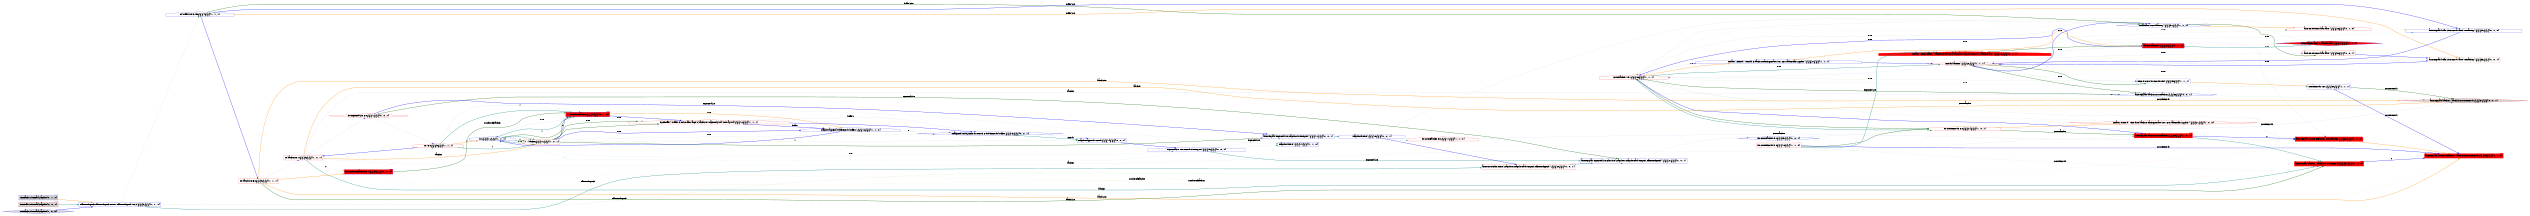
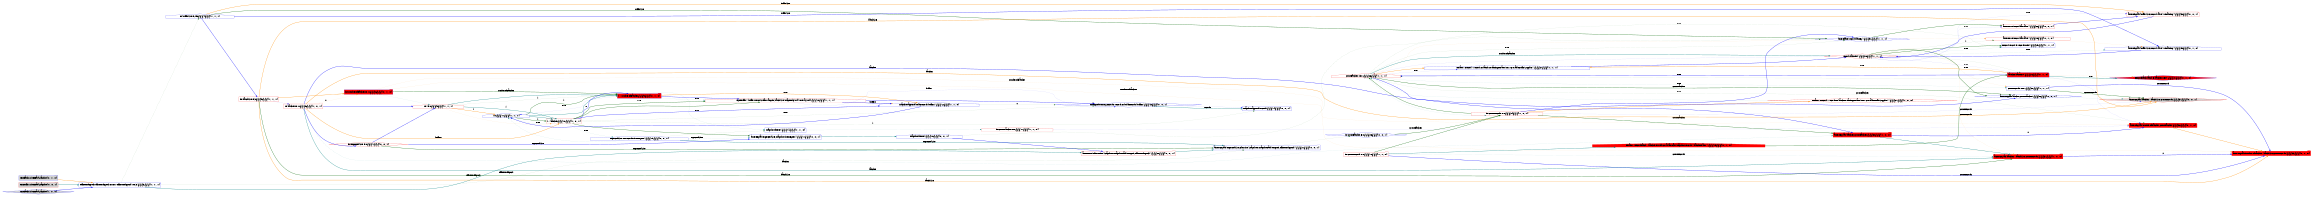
  digraph {
    rankdir=LR
    node [color=blue fillcolor=white shape=folder style=filled]
    edge [color=blue style=bold]
    n1 [label="Record record = records.next()@@@29@@@['1', '1', '1']" shape=note]
    n2 [label="countRecords += 1@@@30@@@['1', '1', '1']"]
    n3 [color=red fillcolor=red label="assertEquals(numberOfBatches * batchSize,countRecords)@@@33@@@['0', '1', '0']"]
    n4 [color=red fillcolor=lightgray label="assertEquals(batches * batchSize,countRecords)@@@37@@@['0', '0', '1']" shape=diamond]
    n5 [fillcolor=red label="RecordBatch batch = batches.next()@@@21@@@['0', '1', '0']" shape=diamond]
    n6 [color=red label="countBatches += 1@@@26@@@['1', '1', '1']" shape=house]
    n7 [color=red fillcolor=red label="assertEquals(numberOfBatches,countBatches)@@@32@@@['0', '1', '0']" shape=note]
    n8 [label="Iterator<Record> records = batch.streamingIterator(new GrowableBufferSupplier())@@@27@@@['1', '1', '1']" shape=house]
    n9 [color=red label="records.hasNext()@@@28@@@['1', '1', '1']" shape=diamond]
    n10 [color=red fillcolor=red label="assertEquals(batches,countBatches)@@@30@@@['1', '0', '0']"]
    n11 [label="assertEquals(batches,countBatches)@@@36@@@['0', '0', '1']" shape=diamond]
    n12 [label="assertFalse(record.hasKey())@@@31@@@['1', '1', '1']" shape=diamond]
    n13 [color=red label="int countRecords = 0@@@24@@@['1', '0', '1']" shape=house]
    n14 [fillcolor=lightgray label="testBatchWriteReadSnapshot['0', '1', '0']"]
    n15 [label="OffsetAndEpoch offsetAndEpoch = new OffsetAndEpoch(10L,3)@@@3@@@['1', '1', '1']" shape=note]
    n16 [label="int bufferSize = 256@@@4@@@['1', '1', '1']" shape=house]
    n17 [color=red label="assertTrue(Files.exists(Snapshots.snapshotPath(tempDir,offsetAndEpoch)))@@@20@@@['0', '0', '1']"]
    n18 [label="assertEquals(expectedSize,Files.size(Snapshots.snapshotPath(tempDir,offsetAndEpoch)))@@@21@@@['0', '0', '1']"]
    n19 [label="snapshot.append(records)@@@14@@@['0', '0', '1']" shape=note]
    n20 [label="expectedSize += records.sizeInBytes()@@@15@@@['0', '0', '1']" shape=house]
    n21 [label="i++@@@11@@@['1', '1', '1']" shape=house]
    n22 [label="snapshot.freeze()@@@14@@@['1', '1', '0']" shape=note]
    n23 [label="assertEquals(expectedSize,snapshot.sizeInBytes())@@@17@@@['0', '0', '1']" shape=note]
    n24 [color=red fillcolor=lightgray label="testBufferWriteReadSnapshot['0', '0', '1']"]
    n25 [fillcolor=red label="batches.hasNext()@@@20@@@['0', '1', '0']" shape=note]
    n26 [color=red fillcolor=red label="assertEquals(batches * batchSize,countRecords)@@@31@@@['1', '0', '0']"]
    n27 [color=red label="assertTrue(record.hasValue())@@@32@@@['0', '0', '1']"]
    n28 [color=red label="assertEquals(bufferSize,record.value().remaining())@@@33@@@['0', '0', '1']" shape=note]
    n29 [label="assertEquals(bufferSize,record.value().remaining())@@@29@@@['0', '1', '0']" shape=house]
    n30 [color=red label="assertTrue(record.hasValue())@@@28@@@['0', '1', '0']" shape=house]
    n31 [color=red label="int countBatches = 0@@@17@@@['1', '1', '0']" shape=house]
    n32 [color=red label="int countRecords = 0@@@18@@@['1', '1', '0']"]
    n33 [color=red fillcolor=red label="Iterator<RecordBatch> batches = Utils.covariantCast(snapshot.records().batchIterator())@@@19@@@['0', '1', '0']" shape=house]
    n34 [fillcolor=lightgray label="testBatchWriteReadSnapshot['1', '0', '0']" shape=diamond]
    n35 [color=red label="int batches = 10@@@6@@@['1', '0', '1']"]
    n36 [fillcolor=red label="int numberOfBatches = 10@@@6@@@['0', '1', '0']"]
    n37 [color=red label="int i = 0@@@9@@@['1', '1', '1']" shape=house]
    n38 [color=red label="int expectedSize = 0@@@7@@@['0', '0', '1']" shape=diamond]
    n39 [color=red label="i < batches@@@10@@@['1', '0', '1']"]
    n40 [fillcolor=red label="i < numberOfBatches@@@9@@@['0', '1', '0']"]
    n41 [label="snapshot.append(buildRecords(buffers))@@@12@@@['1', '1', '0']" shape=house]
    n42 [label="UnalignedMemoryRecords records = buildRecords(buffers)@@@13@@@['0', '0', '1']" shape=diamond]
    n43 [color=red label="ByteBuffer(( buffers = IntStream.range(0,batchSize).mapToObj(null).toArray(null)@@@12@@@['1', '1', '1']" shape=house]
    n44 [color=red label="int batchSize = 3@@@5@@@['1', '1', '1']" shape=note]
    n45 [color=red label="Iterator<Record> records = batch.streamingIterator(new GrowableBufferSupplier())@@@21@@@['1', '0', '0']" shape=diamond]
    n46 [label="int countBatches = 0@@@23@@@['0', '0', '1']" shape=diamond]
    n47 [label="snapshot.freeze()@@@18@@@['0', '0', '1']" shape=house]
-   n1 -> n2 [color=darkorange]
    n2 -> n3 [label=countRecords]
    n2 -> n4 [color=darkgreen label=countRecords]
    n5 -> n6 [color=darkgreen style=dotted]
    n6 -> n1 [color=darkgreen label=true style=dotted]
    n6 -> n2 [color=teal label=true style=dotted]
    n6 -> n7 [color=darkgreen label=countBatches style=dotted]
    n6 -> n8 [label=true style=dotted]
    n6 -> n8 [color=darkorange]
-   n6 -> n9 [color=teal label=true]
+   n6 -> n9 [color=teal label=numberOfBatches]
    n6 -> n10
-   n6 -> n11 [color=darkgreen label=expectedSize]
+   n6 -> n11 [color=darkgreen label=countBatches]
    n6 -> n12 [color=darkgreen label=true style=dotted]
-   n6 -> n13 [color=teal]
+   n6 -> n13 [color=teal style=dotted]
    n7 -> n3 [color=darkorange]
    n8 -> n9
    n9 -> n1 [color=darkgreen]
    n9 -> n1 [color=teal label=true style=dotted]
    n9 -> n2 [color=darkorange label=true style=dotted]
    n9 -> n6 [style=dotted]
    n9 -> n11 [color=darkgreen]
-   n9 -> n12 [label=true]
+   n13 -> n12 [label=true]
    n9 -> n25 [color=darkgreen style=dotted]
    n9 -> n26 [color=darkorange label=countRecords style=dotted]
    n9 -> n27 [label=true style=dotted]
    n9 -> n28 [label=true style=dotted]
    n9 -> n29 [color=teal label=true style=dotted]
-   n9 -> n30 [color=darkgreen label=true style=dotted]
+   n9 -> n30 [color=darkgreen label=i style=dotted]
    n10 -> n7 [label=0]
    n10 -> n26 [color=teal]
    n11 -> n4 [color=teal style=dotted]
    n12 -> n6 [color=darkorange style=dotted]
    n12 -> n27 [color=darkgreen]
-   n12 -> n30 [color=darkorange]
+   n12 -> n30 [color=darkorange style=dotted]
    n13 -> n4 [label=countRecords style=dotted]
    n13 -> n6 [color=darkgreen]
    n13 -> n10 [color=darkgreen label=countBatches]
    n13 -> n45 [color=darkorange]
    n14 -> n15 [color=darkorange]
    n15 -> n16 [color=darkgreen style=dotted]
    n15 -> n17 [color=teal label=offsetAndEpoch]
    n15 -> n18 [color=darkgreen label=offsetAndEpoch style=dotted]
    n16 -> n12 [color=darkgreen label=bufferSize]
    n16 -> n28 [color=darkorange label=bufferSize]
    n16 -> n29 [label=bufferSize]
    n16 -> n44
    n17 -> n18 [color=teal]
    n18 -> n46 [color=darkgreen style=dotted]
-   n19 -> n20
    n20 -> n18 [color=teal label=expectedSize]
    n20 -> n21 [color=teal style=dotted]
    n20 -> n22 [color=darkgreen style=dotted]
    n20 -> n23 [color=teal label=expectedSize style=dotted]
    n21 -> n39 [color=teal]
    n21 -> n39 [color=darkgreen label=i]
    n21 -> n40 [color=teal]
    n21 -> n40 [color=darkgreen label=i]
    n22 -> n31 [color=teal style=dotted]
    n23 -> n47 [color=teal]
    n24 -> n15 [color=teal]
    n25 -> n5 [color=teal label=true]
    n25 -> n5 [color=darkorange style=dotted]
    n25 -> n6 [label=true]
    n25 -> n7 [style=dotted]
    n25 -> n8 [color=darkorange label=true]
    n25 -> n9 [label=true style=dotted]
    n26 -> n3 [label=0]
    n27 -> n28
    n28 -> n9
    n29 -> n9
    n30 -> n29 [color=darkorange style=dotted]
    n31 -> n7 [label=countBatches style=dotted]
    n32 -> n3 [label=countRecords]
    n32 -> n13 [color=darkgreen]
    n32 -> n26 [color=teal label=countRecords style=dotted]
    n32 -> n33 [color=teal]
    n33 -> n25 [color=darkgreen]
    n34 -> n15
    n35 -> n4 [color=darkorange label=batches]
    n35 -> n10 [color=teal label=batches style=dotted]
-   n35 -> n11 [label=batches style=dotted]
+   n35 -> n11 [label=batches]
    n35 -> n26 [color=teal label=batches]
    n35 -> n36 [color=darkorange label=0 style=dotted]
-   n37 -> n35
-   n35 -> n38 [style=dotted]
-   n35 -> n39 [color=darkorange label=batches]
+   n35 -> n37
+   n35 -> n38
+   n35 -> n39 [color=darkorange label=buffers]
    n36 -> n3 [color=darkorange label=numberOfBatches style=dotted]
    n36 -> n7 [color=darkorange label=numberOfBatches style=dotted]
    n36 -> n37 [color=teal style=dotted]
    n36 -> n40 [color=darkgreen label=numberOfBatches]
    n37 -> n21 [color=darkorange label=i]
    n37 -> n39 [color=darkorange style=dotted]
    n37 -> n39 [color=teal label=i]
    n37 -> n40 [color=darkgreen label=i style=dotted]
    n37 -> n40 [color=teal]
    n38 -> n18 [color=darkgreen label=expectedSize]
    n38 -> n23 [label=expectedSize]
-   n38 -> n37 [style=dotted]
+   n38 -> n37
    n39 -> n19 [color=darkgreen label=i style=dotted]
    n39 -> n20 [color=teal label=true style=dotted]
-   n39 -> n21 [color=teal label=true]
+   n39 -> n21 [color=teal label=true style=dotted]
    n39 -> n23 [color=darkgreen]
    n39 -> n40 [label=0]
    n39 -> n41 [label=true]
    n39 -> n42 [color=darkgreen label=true style=dotted]
    n39 -> n43 [color=darkgreen]
    n39 -> n43 [color=darkgreen label=true]
    n40 -> n21 [label=true style=dotted]
    n40 -> n22 [color=teal style=dotted]
    n40 -> n41 [color=darkorange label=true]
    n40 -> n43 [color=teal label=true style=dotted]
    n40 -> n43
    n41 -> n21
    n41 -> n42 [color=darkgreen label=0 style=dotted]
    n42 -> n19 [color=teal label=records]
    n42 -> n19 [style=dotted]
    n43 -> n41 [color=darkorange label=buffers style=dotted]
    n43 -> n41
    n43 -> n42 [label=buffers style=dotted]
    n43 -> n42
    n44 -> n3 [color=darkorange label=batchSize]
    n44 -> n4 [color=darkorange label=batchSize]
    n44 -> n26 [color=darkgreen label=batchSize]
    n44 -> n35 [style=dotted]
    n44 -> n36 [color=darkorange]
    n45 -> n6 [color=teal style=dotted]
-   n46 -> n13 [color=darkgreen style=dotted]
+   n46 -> n13 [color=darkgreen]
    n47 -> n12 [color=darkgreen style=dotted]
    n47 -> n17
  }
